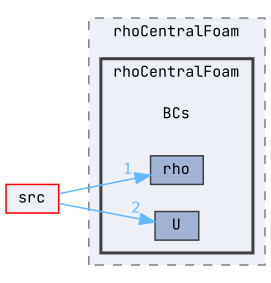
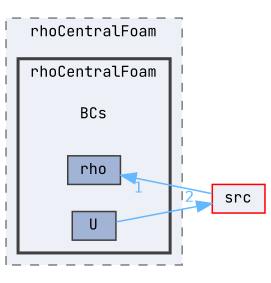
  digraph {
    compound=true
    fontname="JetBrains Mono"
    rankdir=LR
    node [fontname="JetBrains Mono" fontsize=10 shape=box color=grey25 fillcolor="#a2b4d6" style=filled]
    edge [color=steelblue1 fontcolor=steelblue1 fontname="JetBrains Mono" fontsize=10 labeldistance=1.5 labelfontname=Helvetica labelfontsize=10]
    n1 [height=0.2 label=BCs shape=plaintext width=0.4 color="" fillcolor="" style=""]
    n2 [height=0.2 label=rho width=0.4]
    n3 [height=0.2 label=U width=0.4]
    n4 [color=red fillcolor="#edf0f7" height=0.2 label=src width=0.4]
    subgraph cluster_1 {
      bgcolor="#edf0f7"
      fontsize=10
      label=rhoCentralFoam
      pencolor=grey50
      style="filled,dashed"
      subgraph cluster_2 {
        bgcolor="#edf0f7"
        fontsize=10
        label=rhoCentralFoam
        pencolor=grey25
        style="filled,bold"
        n1
        n2
        n3
      }
    }
-   n4 -> n3 [headlabel=2]
+   n3 -> n4 [headlabel=2]
    n4 -> n2 [headlabel=1]
  }
